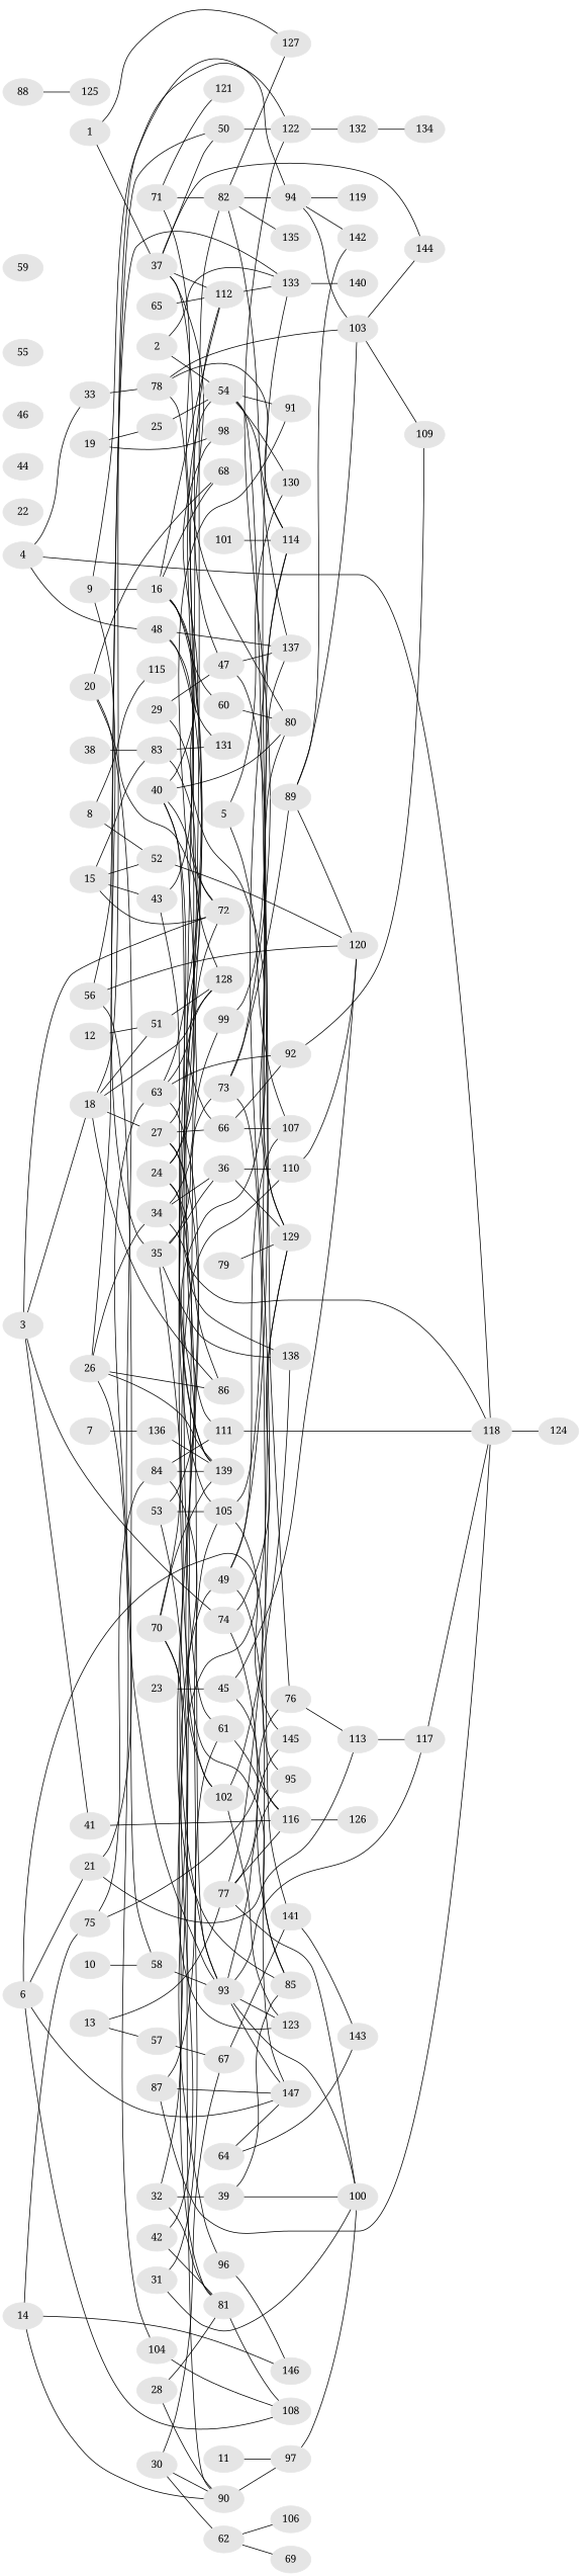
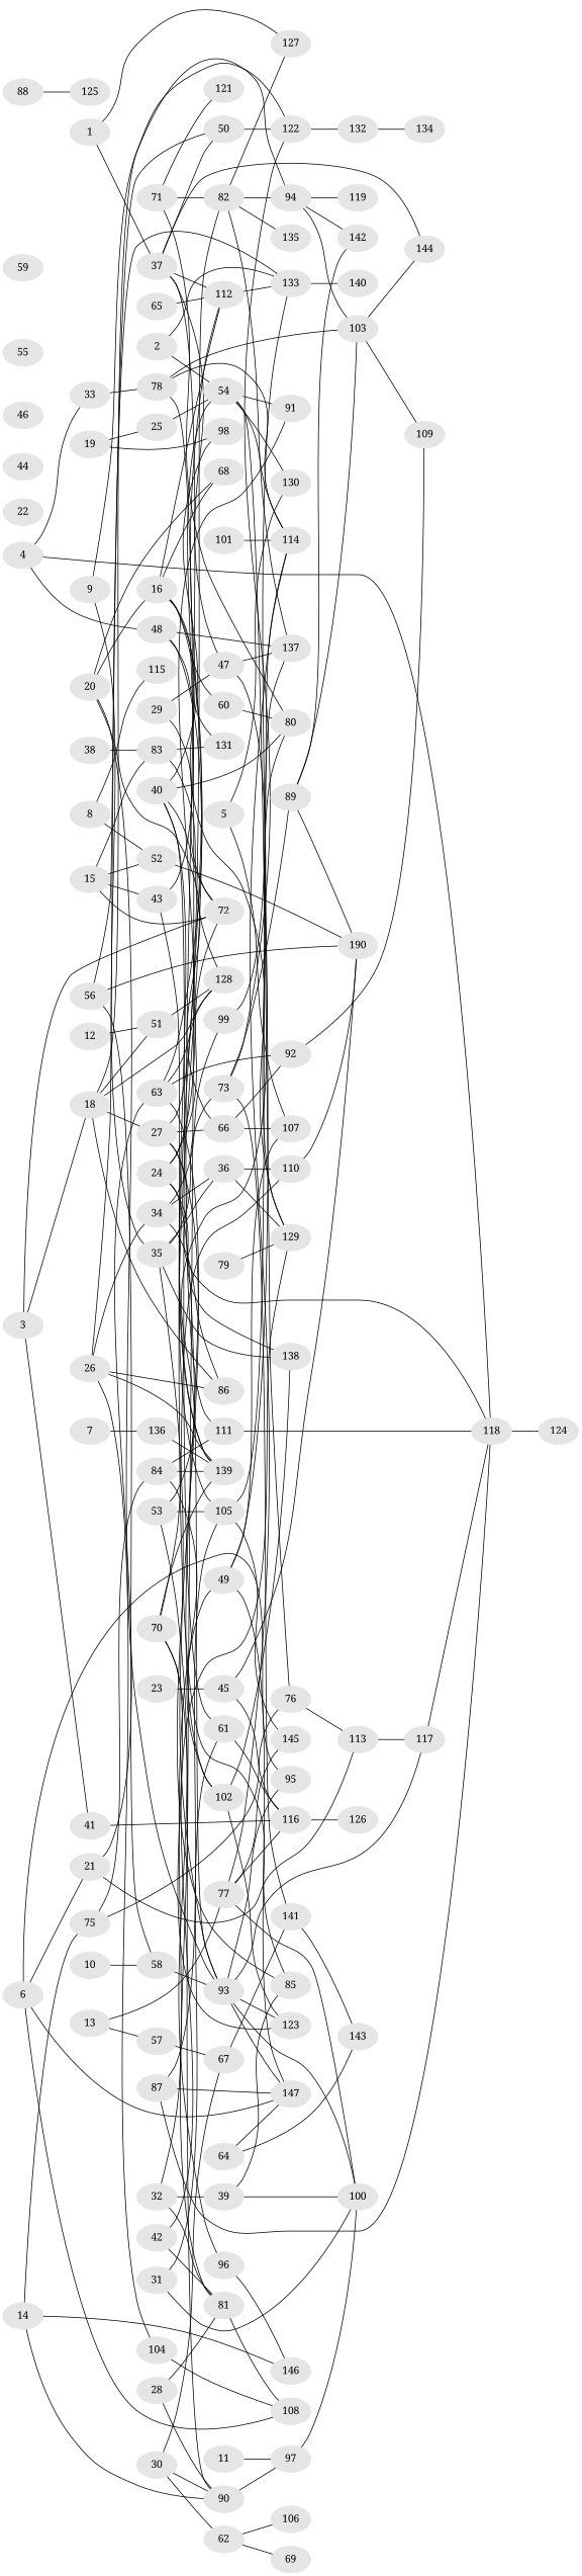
  graph {
    fontname="Noto Serif"
    rankdir=LR
    node [color=gray90 fontname="Noto Serif" style=filled]
    edge [fontname="Noto Serif"]
    1
    37
    127
    112
    50
    47
    111
    144
    2
    54
    133
    130
    76
    91
    114
    140
    3
    18
    41
    72
-   74
    51
    27
    86
    122
    128
    116
    129
    85
    4
    33
    48
    118
    78
    137
    105
    131
    124
    5
    107
    6
    21
    95
    108
    147
    63
    113
    7
    136
    139
    8
    52
    115
-   120
+   120 [label=190]
    9
    16
    35
    94
    60
    68
    93
    36
    138
    73
    103
    142
    119
    10
    58
    11
    97
    100
    12
    13
    57
    77
    67
    145
    14
    75
    90
    146
    84
    15
    43
    83
    80
    66
    82
    132
    19
    25
    98
    20
    92
    123
    117
    102
    22
    23
    45
    24
    110
    26
    34
    104
    99
    135
    28
    81
    29
    30
    62
    69
    106
    141
    31
    61
    32
    39
    49
    89
    38
    40
    126
    42
    44
    46
    53
    96
    55
    56
    59
    109
    64
    143
    65
    70
    71
    121
    79
    87
    88
    125
    101
    134
    1 -- 37
    1 -- 127
    37 -- 112
    37 -- 50
    37 -- 47
    37 -- 111
    37 -- 144
    112 -- 133
    50 -- 122
    47 -- 129
    47 -- 137
    111 -- 118
    2 -- 54
    2 -- 133
    54 -- 130
    54 -- 76
    54 -- 91
    54 -- 114
    133 -- 140
    76 -- 113
    3 -- 18
    3 -- 41
    3 -- 72
-   3 -- 74
    18 -- 51
    18 -- 27
    18 -- 86
    18 -- 122
    18 -- 128
    41 -- 116
-   74 -- 129
-   74 -- 85
    51 -- 128
    27 -- 85
    27 -- 118
    27 -- 66
    27 -- 82
    122 -- 132
    116 -- 126
    4 -- 33
    4 -- 48
    4 -- 118
    33 -- 78
    48 -- 137
    48 -- 105
    48 -- 131
    118 -- 124
    78 -- 114
    78 -- 103
    78 -- 90
    105 -- 137
    105 -- 145
    5 -- 130
    5 -- 107
    6 -- 21
    6 -- 95
    6 -- 108
    6 -- 147
    21 -- 63
    21 -- 113
    63 -- 112
    63 -- 128
    63 -- 92
    63 -- 102
    113 -- 117
    7 -- 136
    136 -- 139
    8 -- 52
    8 -- 115
    52 -- 120
-   9 -- 16
+   20 -- 16
    9 -- 35
    9 -- 94
    16 -- 112
    16 -- 129
    16 -- 139
    16 -- 60
    16 -- 68
    35 -- 93
    35 -- 36
    35 -- 138
    35 -- 73
    94 -- 103
    94 -- 142
    94 -- 119
    60 -- 80
    93 -- 95
    93 -- 147
    93 -- 100
    93 -- 123
    93 -- 117
    36 -- 129
    36 -- 110
    73 -- 122
    73 -- 141
    73 -- 89
    103 -- 144
    103 -- 109
    10 -- 58
    58 -- 93
    11 -- 97
    97 -- 100
    12 -- 51
    13 -- 57
    13 -- 77
    57 -- 67
    77 -- 114
    77 -- 116
    77 -- 100
    77 -- 145
    67 -- 141
    14 -- 75
    14 -- 90
    14 -- 146
    75 -- 76
    75 -- 84
    90 -- 97
    84 -- 111
    84 -- 139
    84 -- 102
    15 -- 72
    15 -- 52
    15 -- 43
    15 -- 83
    43 -- 54
    43 -- 85
    83 -- 128
    83 -- 131
    66 -- 107
    66 -- 92
    82 -- 127
    82 -- 137
    82 -- 94
    82 -- 135
    132 -- 134
    19 -- 25
    19 -- 98
    25 -- 54
    20 -- 68
    20 -- 93
    20 -- 66
    92 -- 109
    117 -- 118
    102 -- 138
    102 -- 123
    23 -- 45
    45 -- 116
    45 -- 120
    24 -- 91
    24 -- 72
    24 -- 93
    24 -- 138
    110 -- 120
    26 -- 50
    26 -- 86
    26 -- 139
    26 -- 34
    26 -- 104
    34 -- 86
    34 -- 36
    34 -- 99
    104 -- 108
    99 -- 114
    28 -- 90
    28 -- 81
    81 -- 108
    29 -- 47
    29 -- 72
    30 -- 67
    30 -- 90
    30 -- 62
    62 -- 69
    62 -- 106
    141 -- 143
    31 -- 100
    31 -- 61
    61 -- 116
    32 -- 81
    32 -- 39
    32 -- 49
    39 -- 85
    39 -- 100
    49 -- 133
    49 -- 107
    49 -- 147
    89 -- 120
    89 -- 103
    89 -- 142
    38 -- 83
    40 -- 72
    40 -- 139
    40 -- 80
    40 -- 98
    40 -- 61
    42 -- 129
    42 -- 81
    53 -- 105
    53 -- 80
    53 -- 96
    96 -- 146
    56 -- 133
    56 -- 120
    56 -- 58
    64 -- 147
    64 -- 143
    65 -- 112
    70 -- 139
    70 -- 123
    70 -- 110
    70 -- 81
    71 -- 80
    71 -- 82
    71 -- 121
    79 -- 129
    87 -- 118
    87 -- 105
    87 -- 147
    88 -- 125
    101 -- 114
  }
